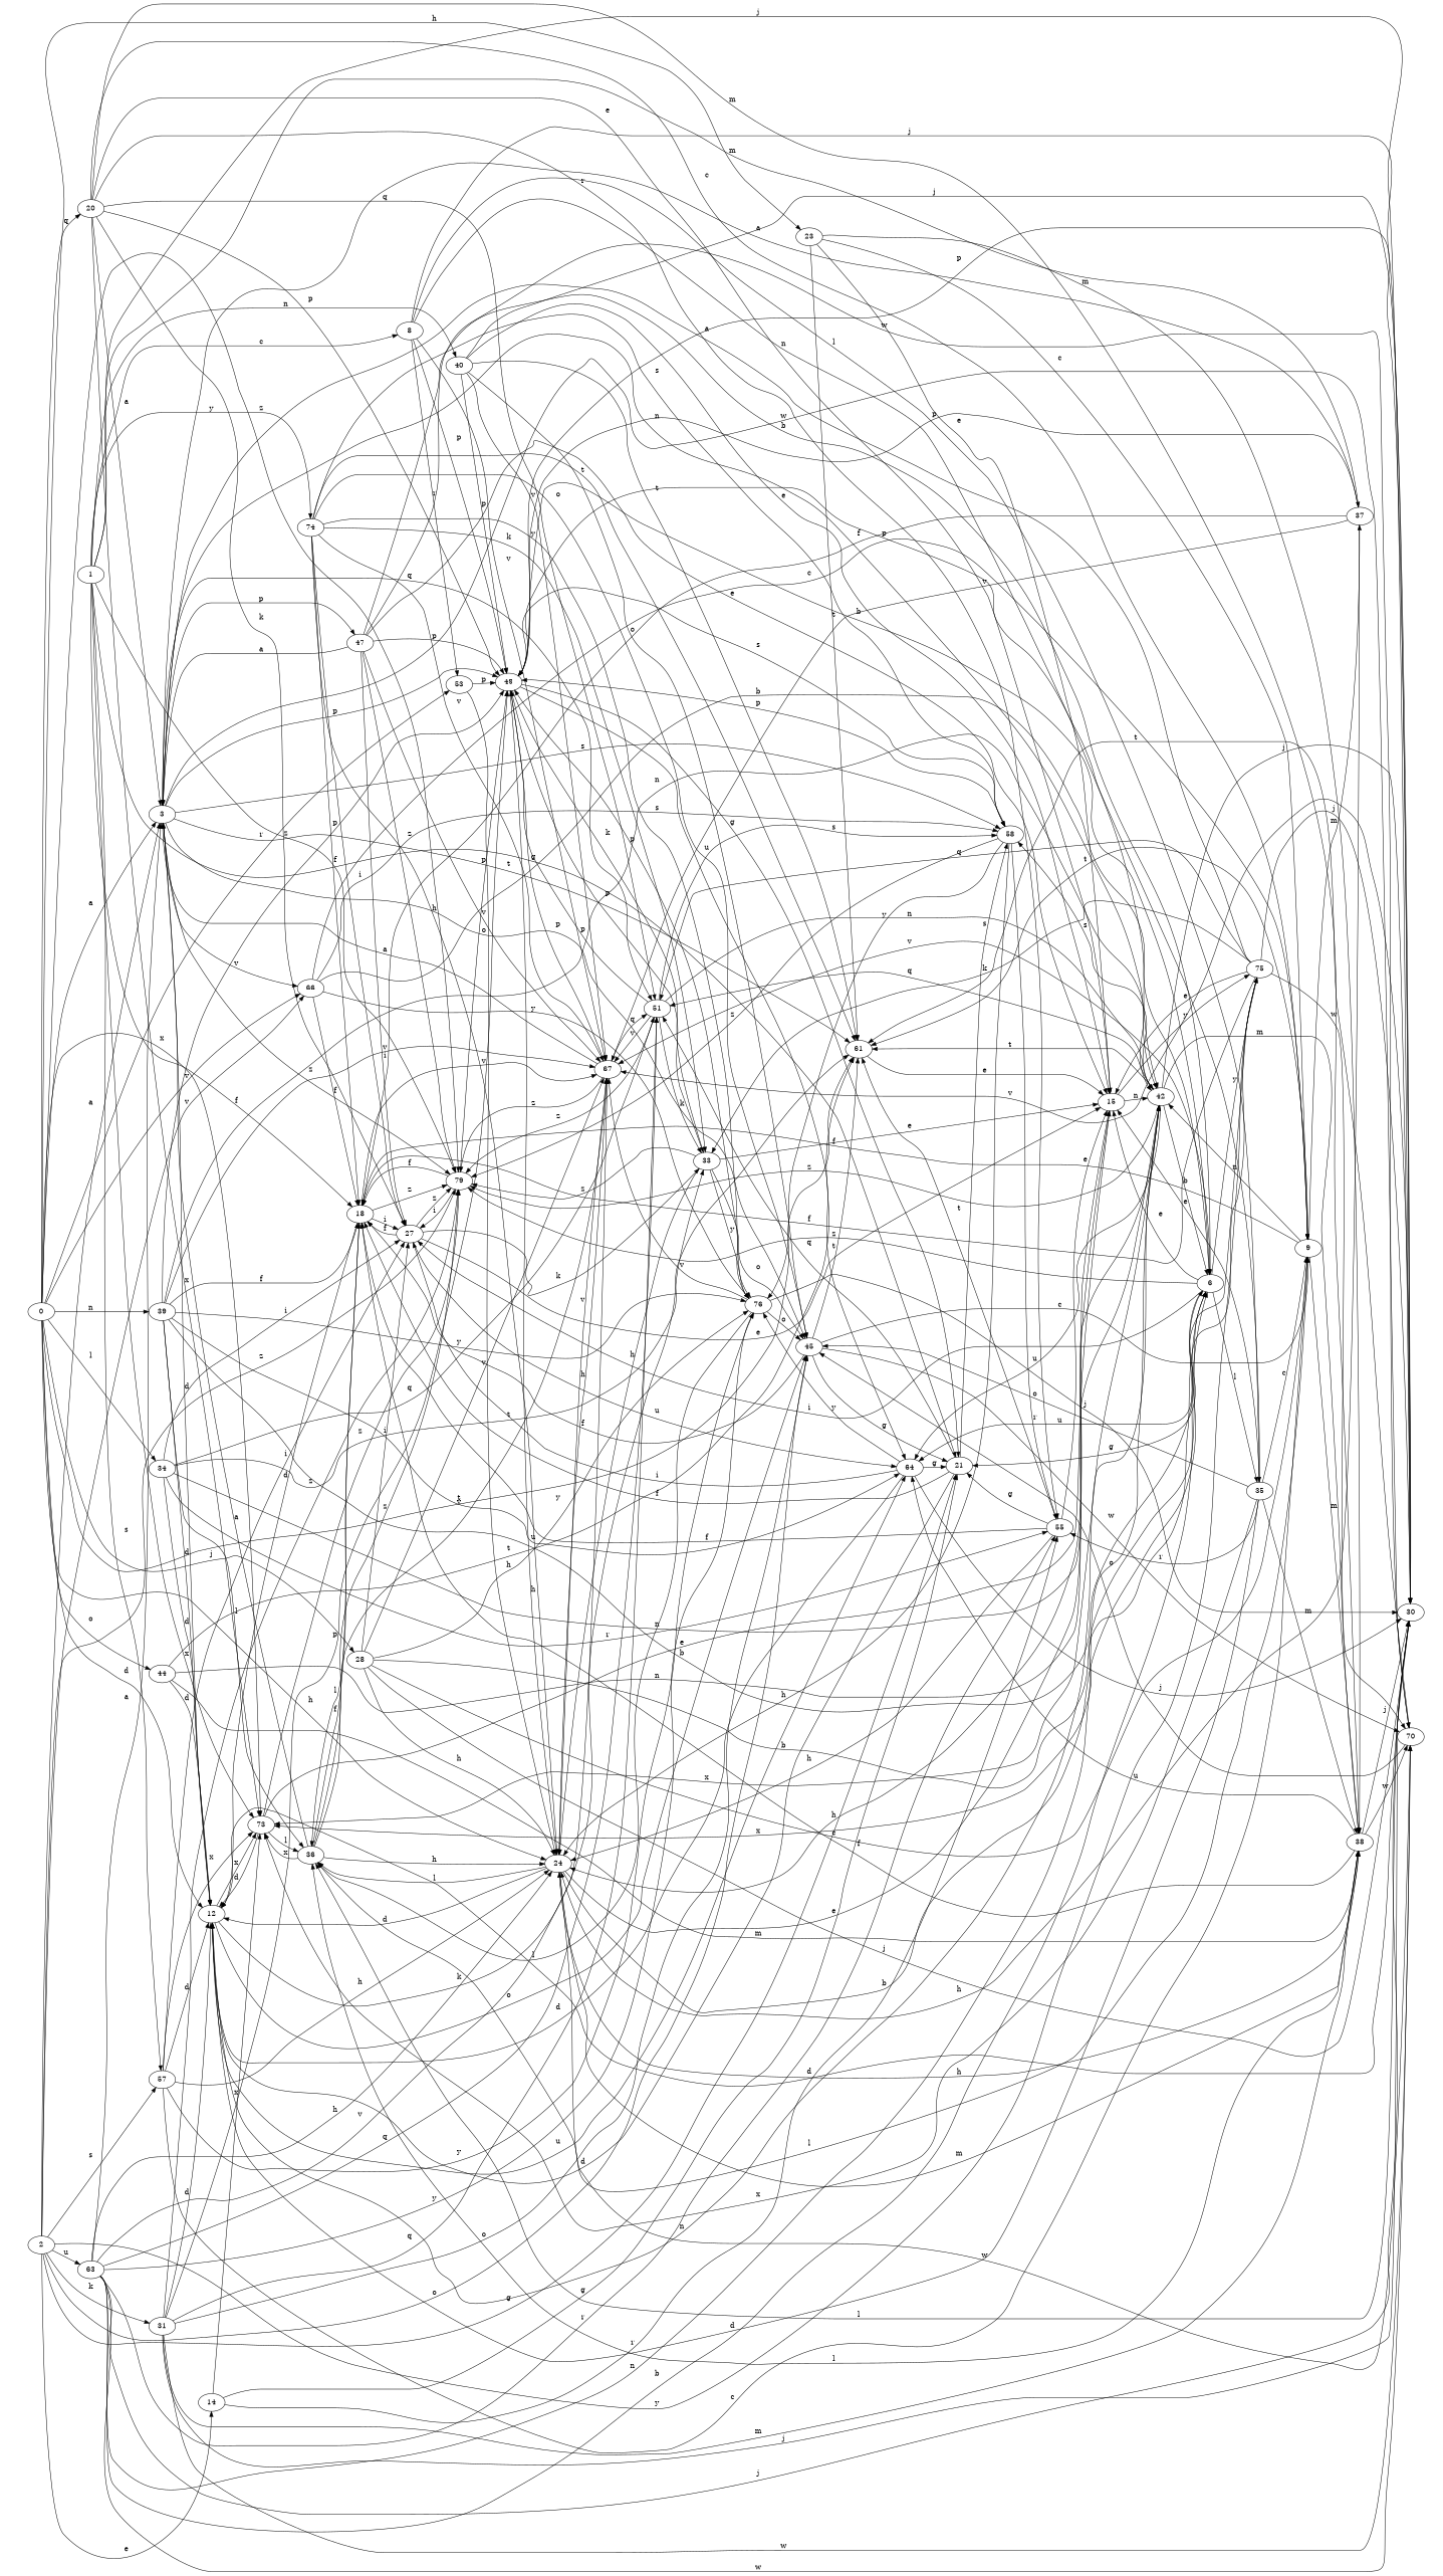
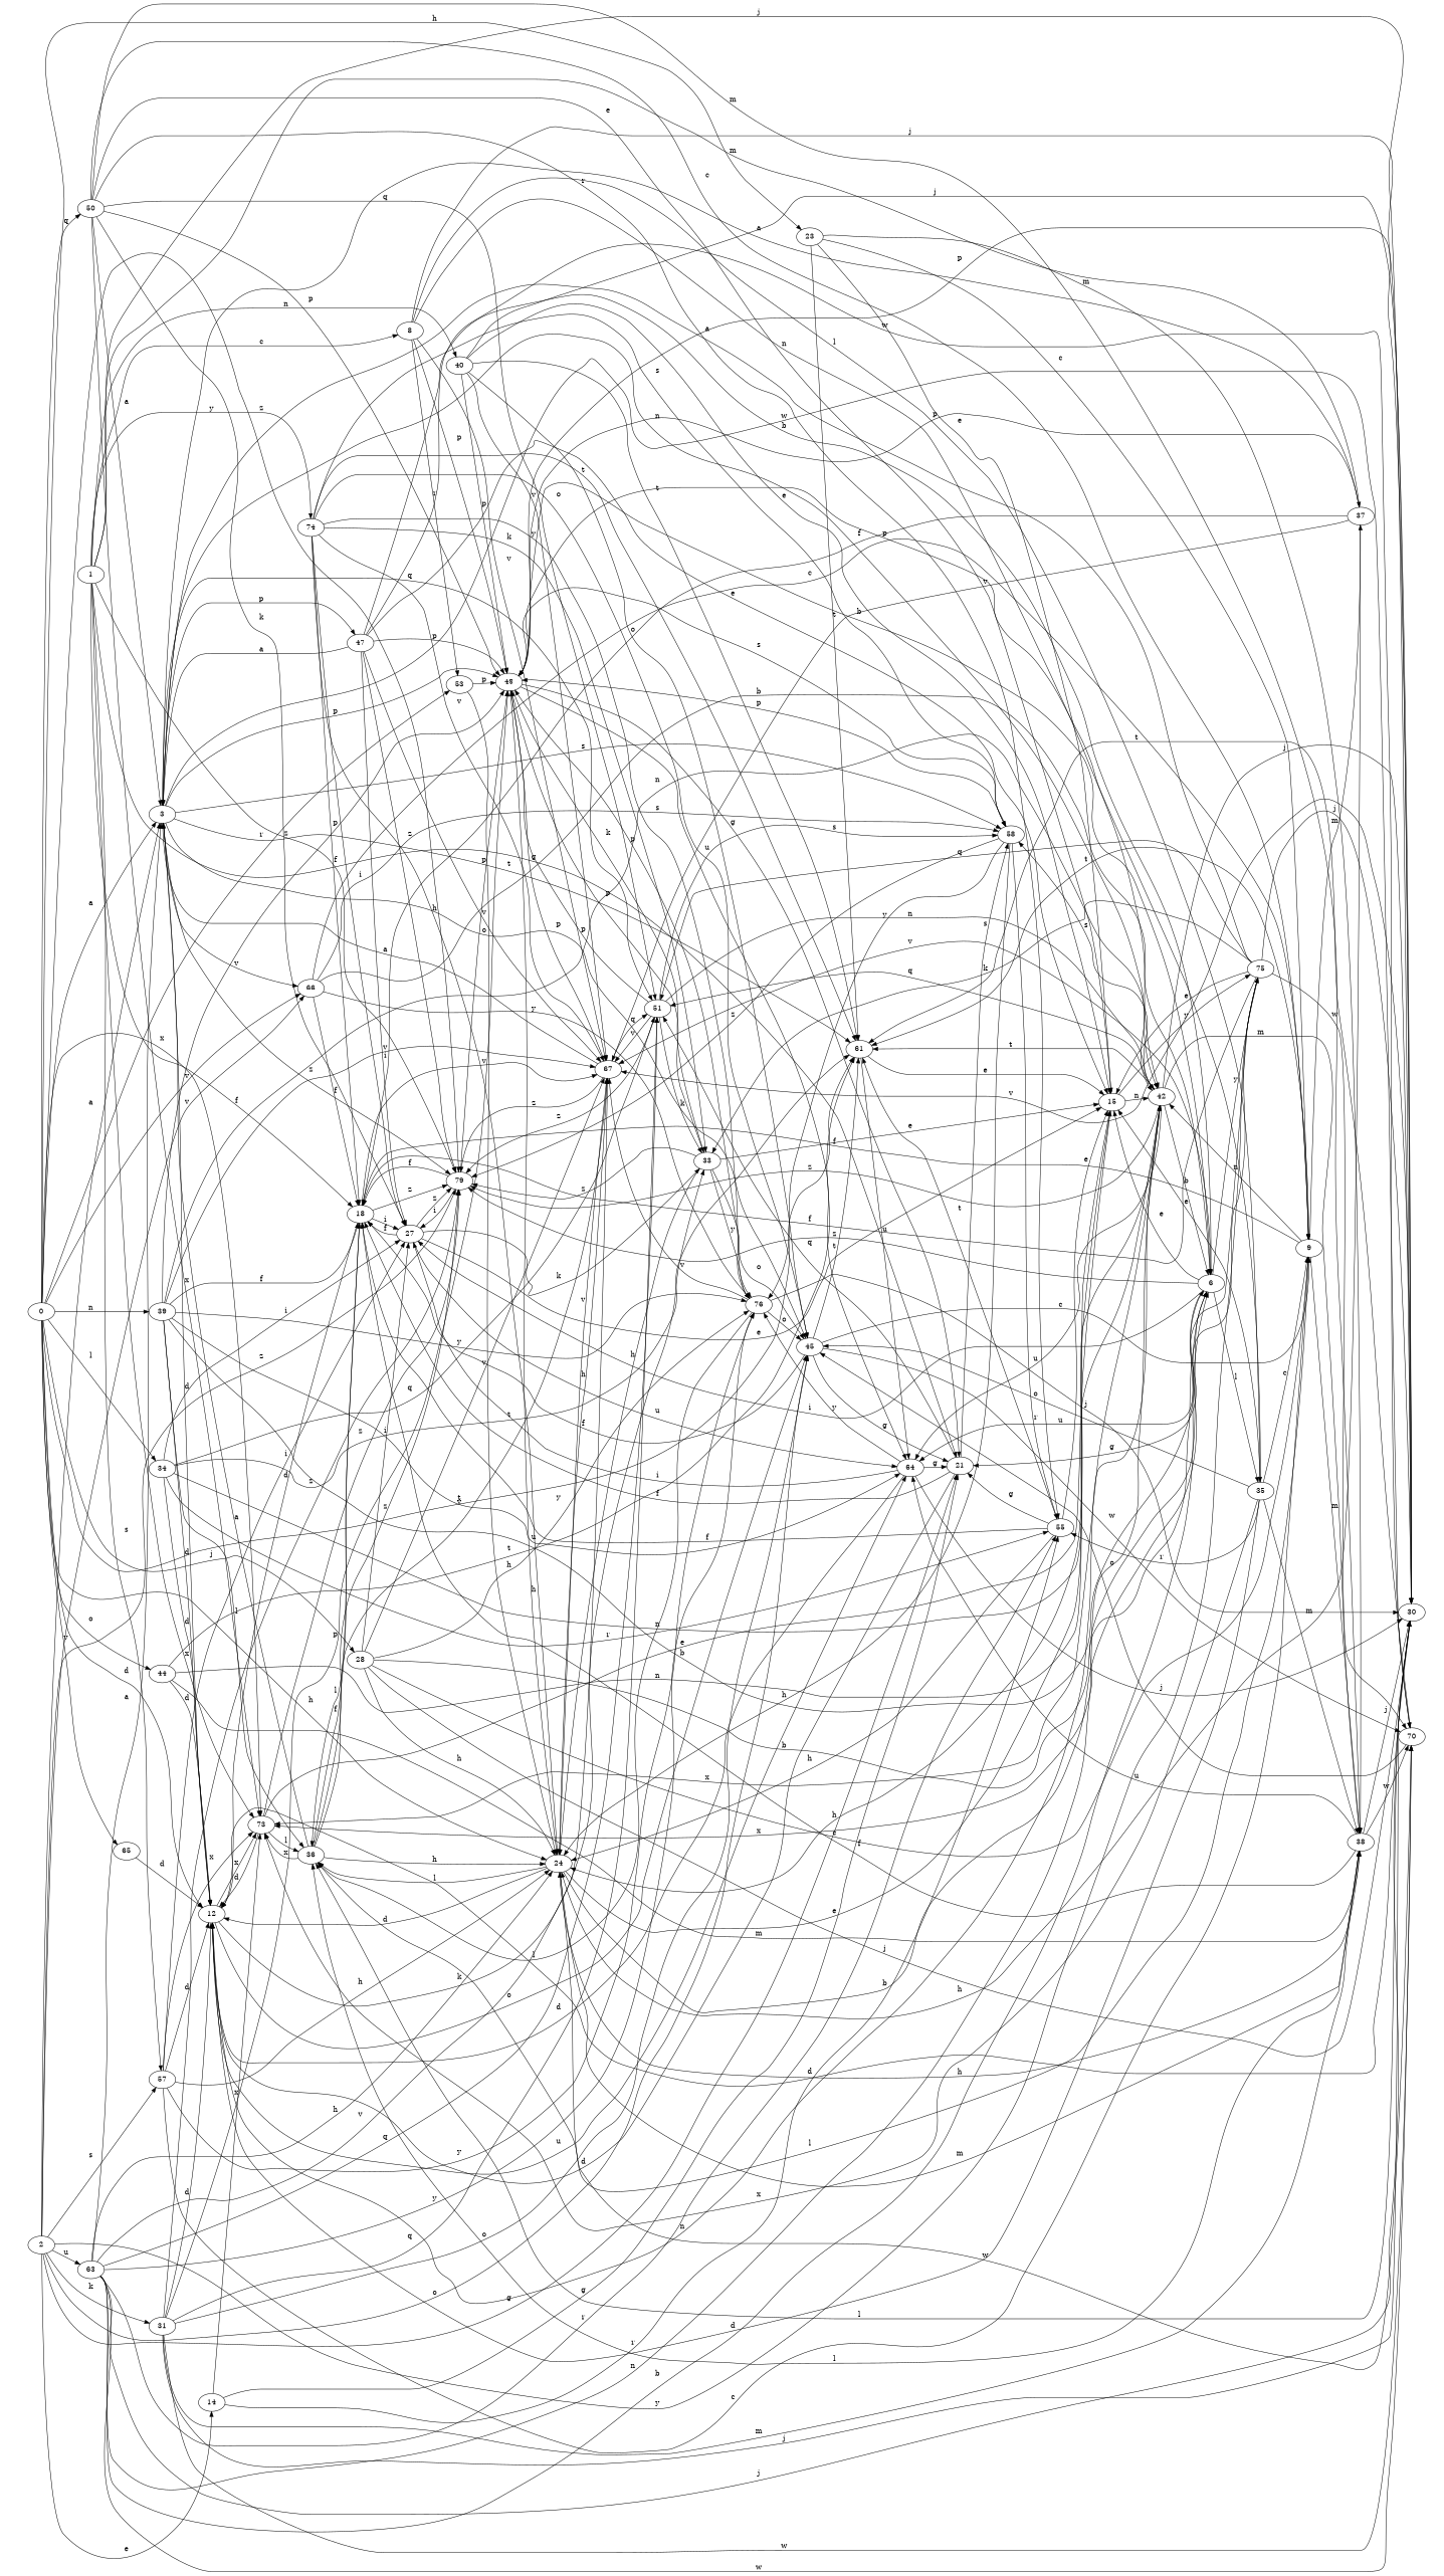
  strict digraph {
    rankdir=LR
    0
    3
    12
    23
    24
    28
    34
    39
    44
-   50 [label=20]
+   50
    53
    61
+   65
    66
    73
    79
    45
    42
    47
    49
    51
    58
    70
    64
    33
    15
    9
    38
    6
    67
    36
    30
    27
    76
    55
    18
    1
    8
    21
    37
    40
    57
    74
    35
    2
    14
    31
    63
    75
    0 -> 3 [label=a]
    0 -> 12 [label=d]
    0 -> 23 [label=h]
    0 -> 24 [label=h]
    0 -> 28 [label=j]
    0 -> 34 [label=l]
    0 -> 39 [label=n]
    0 -> 44 [label=o]
    0 -> 50 [label=q]
    0 -> 53 [label=r]
    0 -> 61 [label=t]
+   0 -> 65 [label=v]
    0 -> 66 [label=v]
    0 -> 73 [label=x]
    0 -> 79 [label=z]
    3 -> 12 [label=d]
    3 -> 61 [label=t]
    3 -> 66 [label=v]
    3 -> 79 [label=z]
    3 -> 45 [label=o]
    3 -> 42 [label=n]
    3 -> 47 [label=p]
    3 -> 49 [label=p]
    3 -> 51 [label=q]
    3 -> 58 [label=s]
    3 -> 70 [label=w]
    12 -> 73 [label=x]
    12 -> 45 [label=o]
    12 -> 42 [label=n]
    12 -> 64 [label=u]
    12 -> 33 [label=k]
    23 -> 61 [label=t]
    23 -> 15 [label=e]
    23 -> 9 [label=c]
    23 -> 38 [label=m]
    24 -> 12 [label=d]
    24 -> 70 [label=w]
    24 -> 15 [label=e]
    24 -> 38 [label=m]
    24 -> 6 [label=b]
    24 -> 67 [label=v]
    24 -> 36 [label=l]
    28 -> 24 [label=h]
    28 -> 9 [label=c]
    28 -> 6 [label=b]
    28 -> 67 [label=v]
    28 -> 30 [label=j]
    28 -> 27 [label=i]
    28 -> 76 [label=y]
    34 -> 12 [label=d]
    34 -> 61 [label=t]
    34 -> 42 [label=n]
    34 -> 51 [label=q]
    34 -> 27 [label=i]
    34 -> 55 [label=r]
    39 -> 12 [label=d]
    39 -> 42 [label=n]
    39 -> 49 [label=p]
    39 -> 64 [label=u]
    39 -> 6 [label=b]
    39 -> 67 [label=v]
    39 -> 36 [label=l]
    39 -> 76 [label=y]
    39 -> 18 [label=f]
    44 -> 12 [label=d]
    44 -> 61 [label=t]
    44 -> 42 [label=n]
    44 -> 38 [label=m]
    50 -> 3 [label=a]
    50 -> 73 [label=x]
    50 -> 49 [label=p]
    50 -> 51 [label=q]
    50 -> 15 [label=e]
    50 -> 9 [label=c]
    50 -> 38 [label=m]
    50 -> 27 [label=k]
    50 -> 55 [label=r]
    53 -> 24 [label=h]
    53 -> 49 [label=p]
+   61 -> 64 [label=u]
    61 -> 15 [label=e]
+   65 -> 12 [label=d]
    66 -> 58 [label=s]
    66 -> 9 [label=c]
    66 -> 6 [label=b]
    66 -> 76 [label=y]
    66 -> 18 [label=f]
    73 -> 12 [label=d]
    73 -> 79 [label=z]
    73 -> 15 [label=e]
    73 -> 36 [label=l]
    79 -> 49 [label=p]
    79 -> 27 [label=i]
    79 -> 18 [label=f]
    45 -> 61 [label=t]
    45 -> 70 [label=w]
    45 -> 9 [label=c]
    45 -> 18 [label=f]
    45 -> 21 [label=g]
    42 -> 61 [label=t]
    42 -> 73 [label=x]
    42 -> 79 [label=z]
    42 -> 51 [label=q]
    42 -> 58 [label=s]
    42 -> 64 [label=u]
    42 -> 38 [label=m]
    42 -> 6 [label=b]
    42 -> 30 [label=j]
    47 -> 3 [label=a]
    47 -> 79 [label=z]
    47 -> 49 [label=p]
    47 -> 70 [label=w]
    47 -> 15 [label=e]
    47 -> 6 [label=b]
    47 -> 67 [label=v]
    47 -> 27 [label=i]
    49 -> 24 [label=h]
    49 -> 58 [label=s]
    49 -> 64 [label=u]
    49 -> 33 [label=k]
    49 -> 6 [label=b]
    49 -> 21 [label=g]
    51 -> 79 [label=z]
    51 -> 42 [label=n]
    51 -> 49 [label=p]
    51 -> 58 [label=s]
    51 -> 33 [label=k]
    51 -> 67 [label=v]
    58 -> 24 [label=h]
    58 -> 79 [label=z]
    58 -> 49 [label=p]
    58 -> 76 [label=y]
    58 -> 55 [label=r]
    70 -> 61 [label=t]
    70 -> 45 [label=o]
    64 -> 12 [label=d]
    64 -> 30 [label=j]
    64 -> 27 [label=i]
    64 -> 76 [label=y]
    64 -> 21 [label=g]
    33 -> 24 [label=h]
    33 -> 79 [label=z]
    33 -> 45 [label=o]
    33 -> 49 [label=p]
    33 -> 15 [label=e]
    33 -> 76 [label=y]
    15 -> 24 [label=h]
    15 -> 42 [label=n]
    15 -> 75 [label=y]
    9 -> 61 [label=t]
    9 -> 42 [label=n]
    9 -> 38 [label=m]
    9 -> 36 [label=l]
    9 -> 18 [label=f]
    9 -> 37 [label=m]
    38 -> 24 [label=h]
    38 -> 70 [label=w]
    38 -> 64 [label=u]
    38 -> 36 [label=l]
    38 -> 30 [label=j]
    38 -> 18 [label=f]
    6 -> 79 [label=z]
    6 -> 64 [label=u]
    6 -> 15 [label=e]
    6 -> 67 [label=v]
    6 -> 27 [label=i]
    6 -> 35 [label=l]
    6 -> 75 [label=y]
    67 -> 3 [label=a]
    67 -> 24 [label=h]
    67 -> 79 [label=z]
    67 -> 49 [label=p]
    67 -> 51 [label=q]
    36 -> 3 [label=a]
    36 -> 24 [label=h]
    36 -> 73 [label=x]
    36 -> 79 [label=z]
    36 -> 67 [label=v]
    36 -> 18 [label=f]
    30 -> 12 [label=d]
    30 -> 49 [label=p]
    30 -> 67 [label=v]
    30 -> 36 [label=l]
    27 -> 79 [label=z]
    27 -> 64 [label=u]
    27 -> 33 [label=k]
    27 -> 15 [label=e]
    27 -> 18 [label=f]
    76 -> 45 [label=o]
    76 -> 49 [label=p]
    76 -> 67 [label=v]
    76 -> 36 [label=l]
    76 -> 30 [label=j]
    55 -> 24 [label=h]
    55 -> 61 [label=t]
    55 -> 15 [label=e]
    55 -> 18 [label=f]
    55 -> 21 [label=g]
    18 -> 12 [label=d]
    18 -> 79 [label=z]
    18 -> 67 [label=v]
    18 -> 36 [label=l]
    18 -> 27 [label=i]
    1 -> 73 [label=x]
    1 -> 79 [label=z]
    1 -> 30 [label=j]
    1 -> 18 [label=f]
    1 -> 8 [label=c]
    1 -> 21 [label=g]
    1 -> 37 [label=m]
    1 -> 40 [label=n]
    1 -> 57 [label=s]
    1 -> 74 [label=y]
    8 -> 53 [label=r]
    8 -> 42 [label=n]
    8 -> 49 [label=p]
    8 -> 67 [label=v]
    8 -> 30 [label=j]
    8 -> 35 [label=l]
    21 -> 12 [label=d]
    21 -> 51 [label=q]
    21 -> 58 [label=s]
    21 -> 18 [label=f]
    37 -> 3 [label=a]
    37 -> 24 [label=h]
    37 -> 49 [label=p]
    37 -> 67 [label=v]
    37 -> 18 [label=f]
    40 -> 61 [label=t]
    40 -> 45 [label=o]
    40 -> 49 [label=p]
    40 -> 15 [label=e]
    40 -> 67 [label=v]
    40 -> 30 [label=j]
    57 -> 12 [label=d]
    57 -> 24 [label=h]
    57 -> 73 [label=x]
    57 -> 9 [label=c]
    57 -> 27 [label=i]
    57 -> 76 [label=y]
    74 -> 24 [label=h]
    74 -> 61 [label=t]
    74 -> 45 [label=o]
    74 -> 58 [label=s]
    74 -> 33 [label=k]
    74 -> 67 [label=v]
    74 -> 27 [label=i]
    74 -> 76 [label=y]
    74 -> 18 [label=f]
    35 -> 12 [label=d]
    35 -> 73 [label=x]
    35 -> 45 [label=o]
    35 -> 49 [label=p]
    35 -> 15 [label=e]
    35 -> 9 [label=c]
    35 -> 38 [label=m]
    35 -> 55 [label=r]
    2 -> 3 [label=a]
    2 -> 66 [label=v]
    2 -> 79 [label=z]
    2 -> 45 [label=o]
    2 -> 21 [label=g]
    2 -> 57 [label=s]
    2 -> 14 [label=e]
    2 -> 31 [label=k]
    2 -> 63 [label=u]
    2 -> 75 [label=y]
    14 -> 73 [label=x]
    14 -> 55 [label=r]
    14 -> 21 [label=g]
    31 -> 12 [label=d]
    31 -> 79 [label=z]
    31 -> 45 [label=o]
    31 -> 49 [label=p]
    31 -> 51 [label=q]
    31 -> 70 [label=w]
    31 -> 38 [label=m]
    31 -> 30 [label=j]
    63 -> 3 [label=a]
    63 -> 24 [label=h]
    63 -> 42 [label=n]
    63 -> 51 [label=q]
    63 -> 70 [label=w]
    63 -> 6 [label=b]
    63 -> 67 [label=v]
    63 -> 30 [label=j]
    63 -> 76 [label=y]
    63 -> 55 [label=r]
    75 -> 3 [label=a]
    75 -> 73 [label=x]
    75 -> 51 [label=q]
    75 -> 70 [label=w]
    75 -> 33 [label=k]
    75 -> 15 [label=e]
    75 -> 30 [label=j]
    75 -> 18 [label=f]
    75 -> 21 [label=g]
  }
